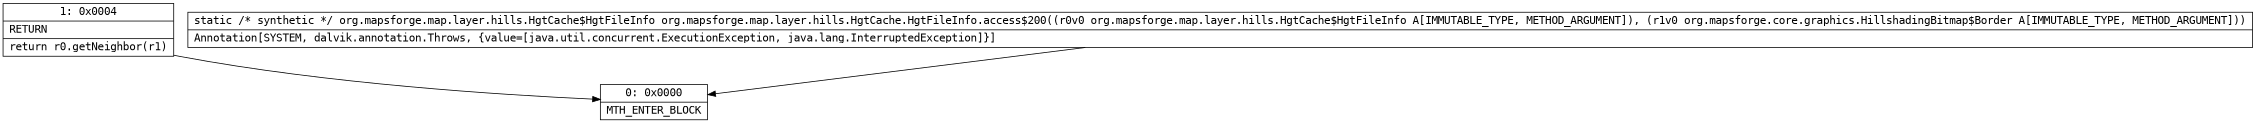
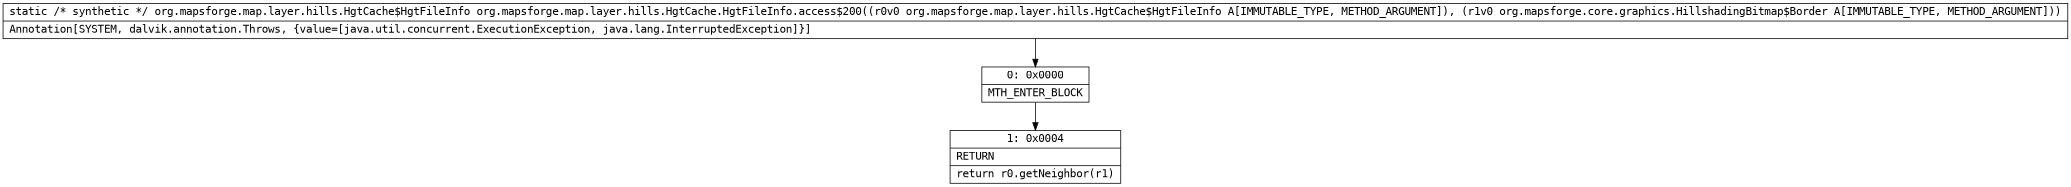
  digraph {
    fontname="DejaVu Sans Mono"
    node [shape=record fontname="DejaVu Sans Mono"]
    edge [fontname="DejaVu Sans Mono"]
    n1 [label="{0\:\ 0x0000|MTH_ENTER_BLOCK\l}"]
    n2 [label="{1\:\ 0x0004|RETURN\l|return r0.getNeighbor(r1)\l}"]
    n3 [label="{static \/* synthetic *\/ org.mapsforge.map.layer.hills.HgtCache$HgtFileInfo org.mapsforge.map.layer.hills.HgtCache.HgtFileInfo.access$200((r0v0 org.mapsforge.map.layer.hills.HgtCache$HgtFileInfo A[IMMUTABLE_TYPE, METHOD_ARGUMENT]), (r1v0 org.mapsforge.core.graphics.HillshadingBitmap$Border A[IMMUTABLE_TYPE, METHOD_ARGUMENT]))  | Annotation[SYSTEM, dalvik.annotation.Throws, \{value=[java.util.concurrent.ExecutionException, java.lang.InterruptedException]\}]\l}"]
-   n2 -> n1
+   n1 -> n2
    n3 -> n1
  }
